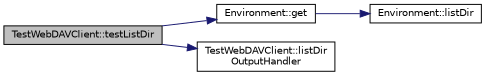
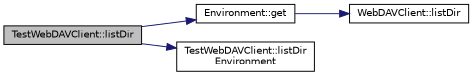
  digraph {
    rankdir=LR
    node [color=black fillcolor=white fontname=Helvetica fontsize=10 shape=record style=filled]
    edge [color=midnightblue fontname=Helvetica fontsize=10 labelfontname=Helvetica labelfontsize=10 style=solid]
-   n1 [fillcolor=grey75 fontcolor=black height=0.2 label="TestWebDAVClient::testListDir" width=0.4]
+   n1 [fillcolor=grey75 fontcolor=black height=0.2 label="TestWebDAVClient::listDir" width=0.4]
    n2 [height=0.2 label="Environment::get" width=0.4]
-   n3 [height=0.2 label="TestWebDAVClient::listDir\lOutputHandler" width=0.4]
-   n4 [height=0.2 label="Environment::listDir" width=0.4]
+   n3 [height=0.2 label="TestWebDAVClient::listDir\lEnvironment" width=0.4]
+   n4 [height=0.2 label="WebDAVClient::listDir" width=0.4]
    n1 -> n2
    n1 -> n3
    n2 -> n4
  }
